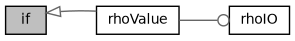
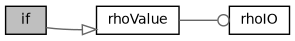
  digraph {
    rankdir=LR
    node [color=black fontname=Helvetica fontsize=10 shape=record]
    edge [color=gray40 fontname=Helvetica fontsize=10 labelfontname=Helvetica labelfontsize=10 style=solid]
    n1 [fillcolor=grey75 fontcolor=black height=0.2 label=if style=filled width=0.4]
    n2 [height=0.2 label=rhoValue width=0.4]
    n3 [height=0.2 label=rhoIO width=0.4]
-   n2 -> n1 [arrowhead=onormal]
+   n1 -> n2 [arrowhead=onormal]
    n2 -> n3 [arrowhead=odot]
  }
